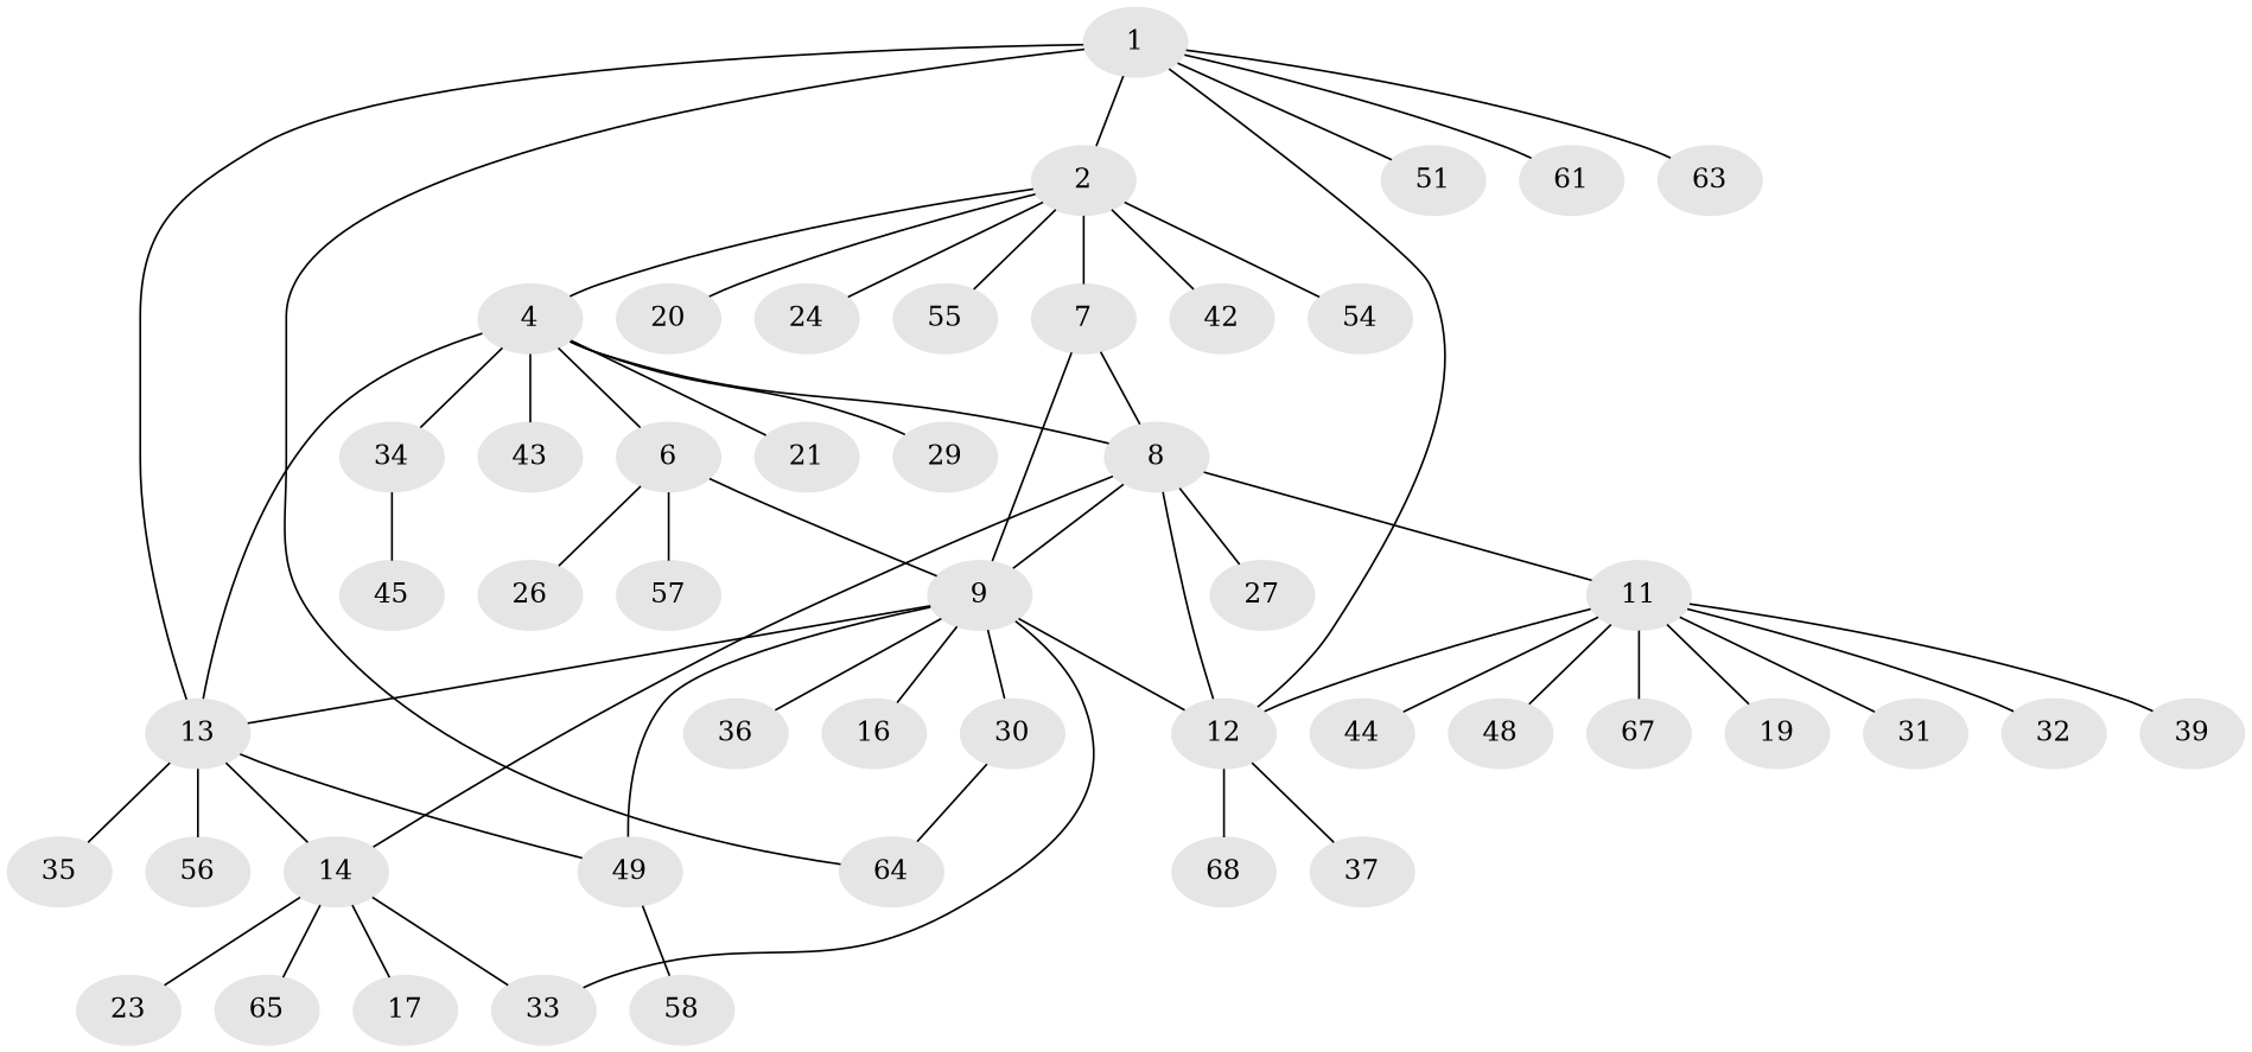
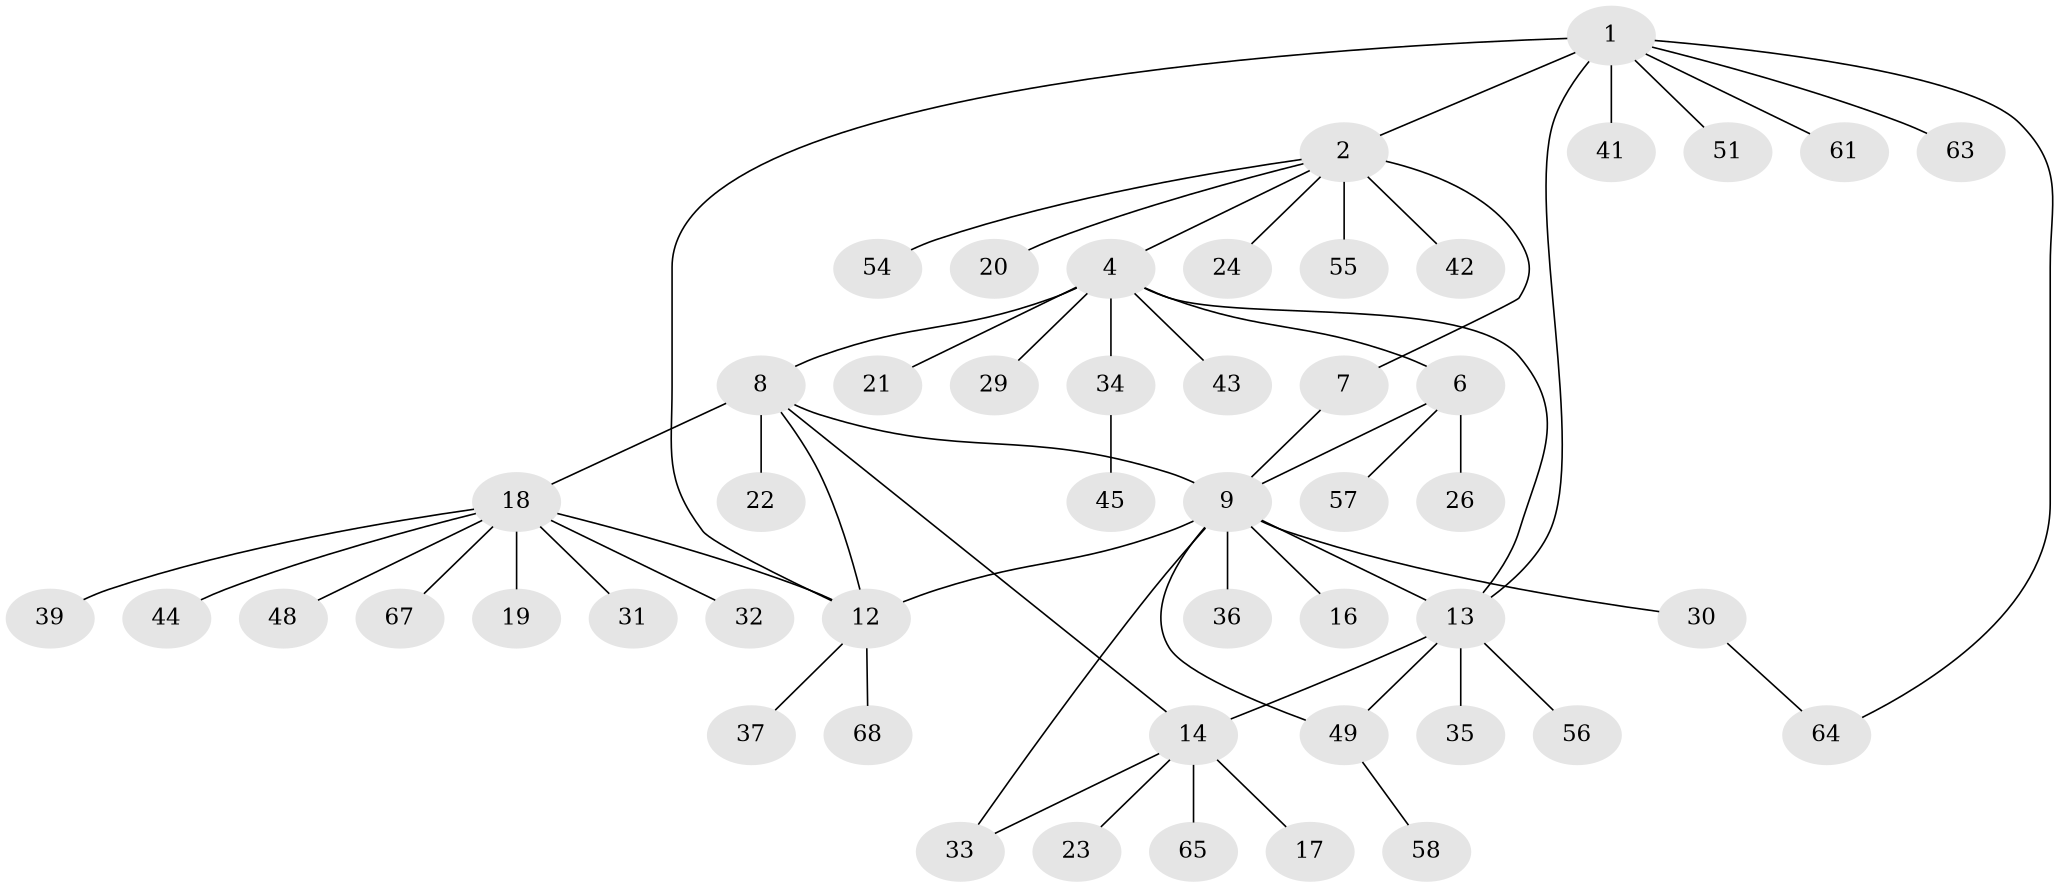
  graph {
    node [color=gray90 style=filled]
    1 [super="+22"]
    2 [super="+3"]
    12 [super="+40"]
    13 [super="+15"]
+   41
    51
    61
    63
    64
    4 [super="+5"]
    7
    20
    24
    n14 [label=55]
    42
    54
    n17 [label=68]
    37
    14 [super="+46"]
    49 [super="+66"]
    35 [super="+62"]
    56
    6 [super="+28"]
    8 [super="+10"]
    21
    29 [super="+50"]
    34
    43
    9 [super="+38"]
    26
    57
-   11 [super="+59"]
-   27
+   11 [super="+59" label=18]
+   27 [label=22]
    45
    16
    30
    33 [super="+55"]
    36
    19 [super="+52"]
    31
    32
    39
    44
    48
    67
    17
    23 [super="+60"]
    65
    58
    1 -- 2 [weight=2]
    1 -- 12
    1 -- 13
+   1 -- 41
    1 -- 51
    1 -- 61
    1 -- 63
    1 -- 64
    2 -- 4
    2 -- 7
    2 -- 20
    2 -- 24
    2 -- n14
    2 -- 42
    2 -- 54
    12 -- n17
    12 -- 37
    13 -- 14 [weight=2]
    13 -- 49
    13 -- 35
    13 -- 56
    4 -- 13
    4 -- 6 [weight=2]
    4 -- 8
    4 -- 21
    4 -- 29
    4 -- 34
    4 -- 43
-   7 -- 8
    7 -- 9
    14 -- 33
    14 -- 17
    14 -- 23
    14 -- 65
    49 -- 58
    6 -- 9
    6 -- 26
    6 -- 57
    8 -- 12
    8 -- 14
    8 -- 9
    8 -- 11
    8 -- 27
    34 -- 45
    9 -- 12
    9 -- 13
    9 -- 49
    9 -- 16
    9 -- 30
    9 -- 33
    9 -- 36
    11 -- 12
    11 -- 19
    11 -- 31
    11 -- 32
    11 -- 39
    11 -- 44
    11 -- 48
    11 -- 67
    30 -- 64
  }
